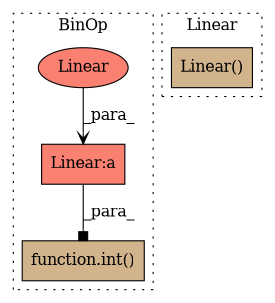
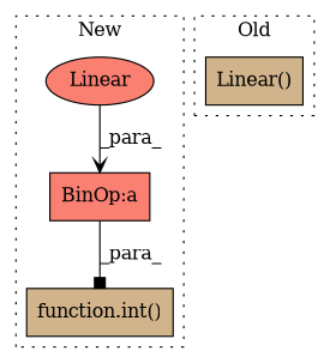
  digraph {
    node [a=75 fillcolor=tan shape=box style=filled]
    n1 [l="4,1" label="function.int()" s="21392,21414"]
-   n2 [a=82 fillcolor=salmon l=4 label="Linear:a" s=21409]
+   n2 [a=82 fillcolor=salmon l=4 label="BinOp:a" s=21409]
    n3 [a=76 fillcolor=salmon l=1 label=Linear s=21408 shape=ellipse]
    n4 [l="10,1" label="Linear()" s="22734,22774"]
    subgraph cluster_1 {
-     label=BinOp
+     label=New
      style=dotted
      n1
      n2
      n3
    }
    subgraph cluster_2 {
-     label=Linear
+     label=Old
      style=dotted
      n4
    }
    n2 -> n1 [arrowhead=box label=_para_]
    n3 -> n2 [arrowhead=vee label=_para_]
  }
